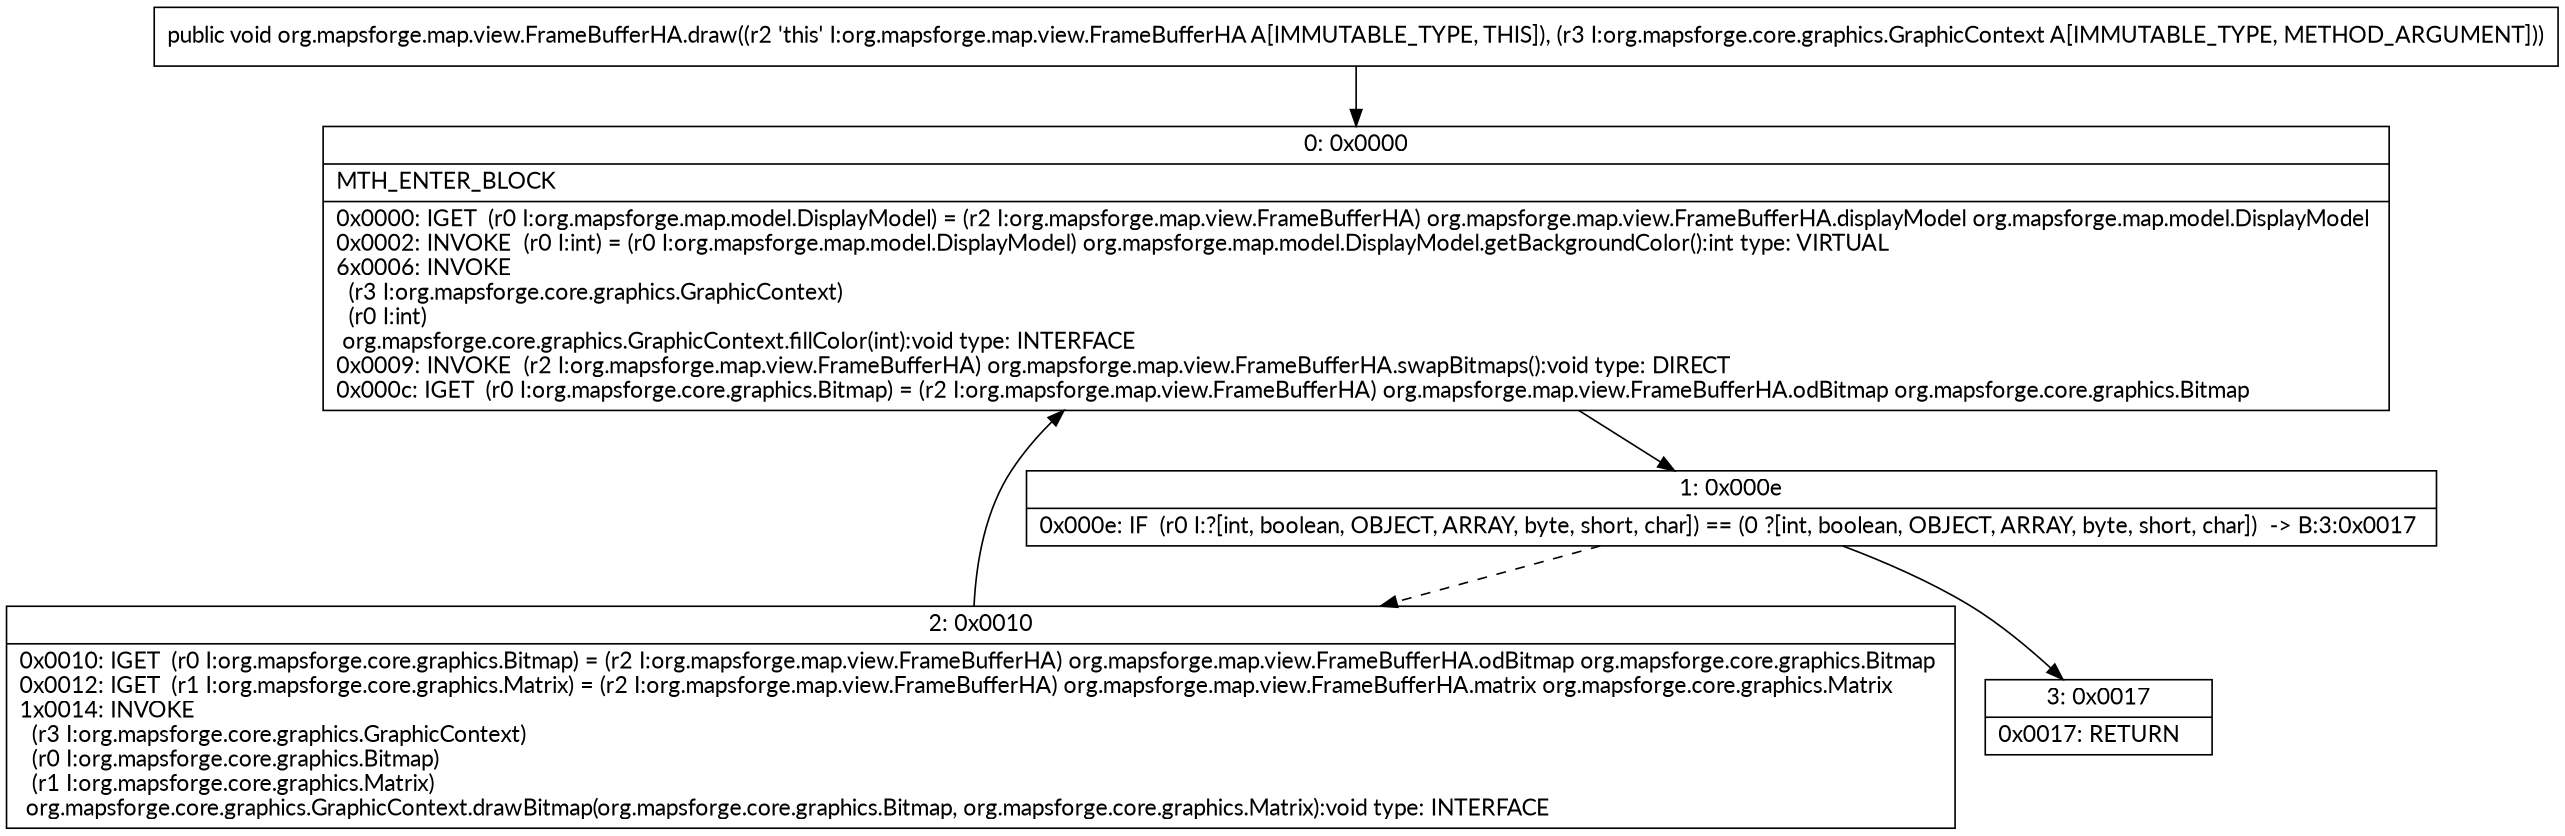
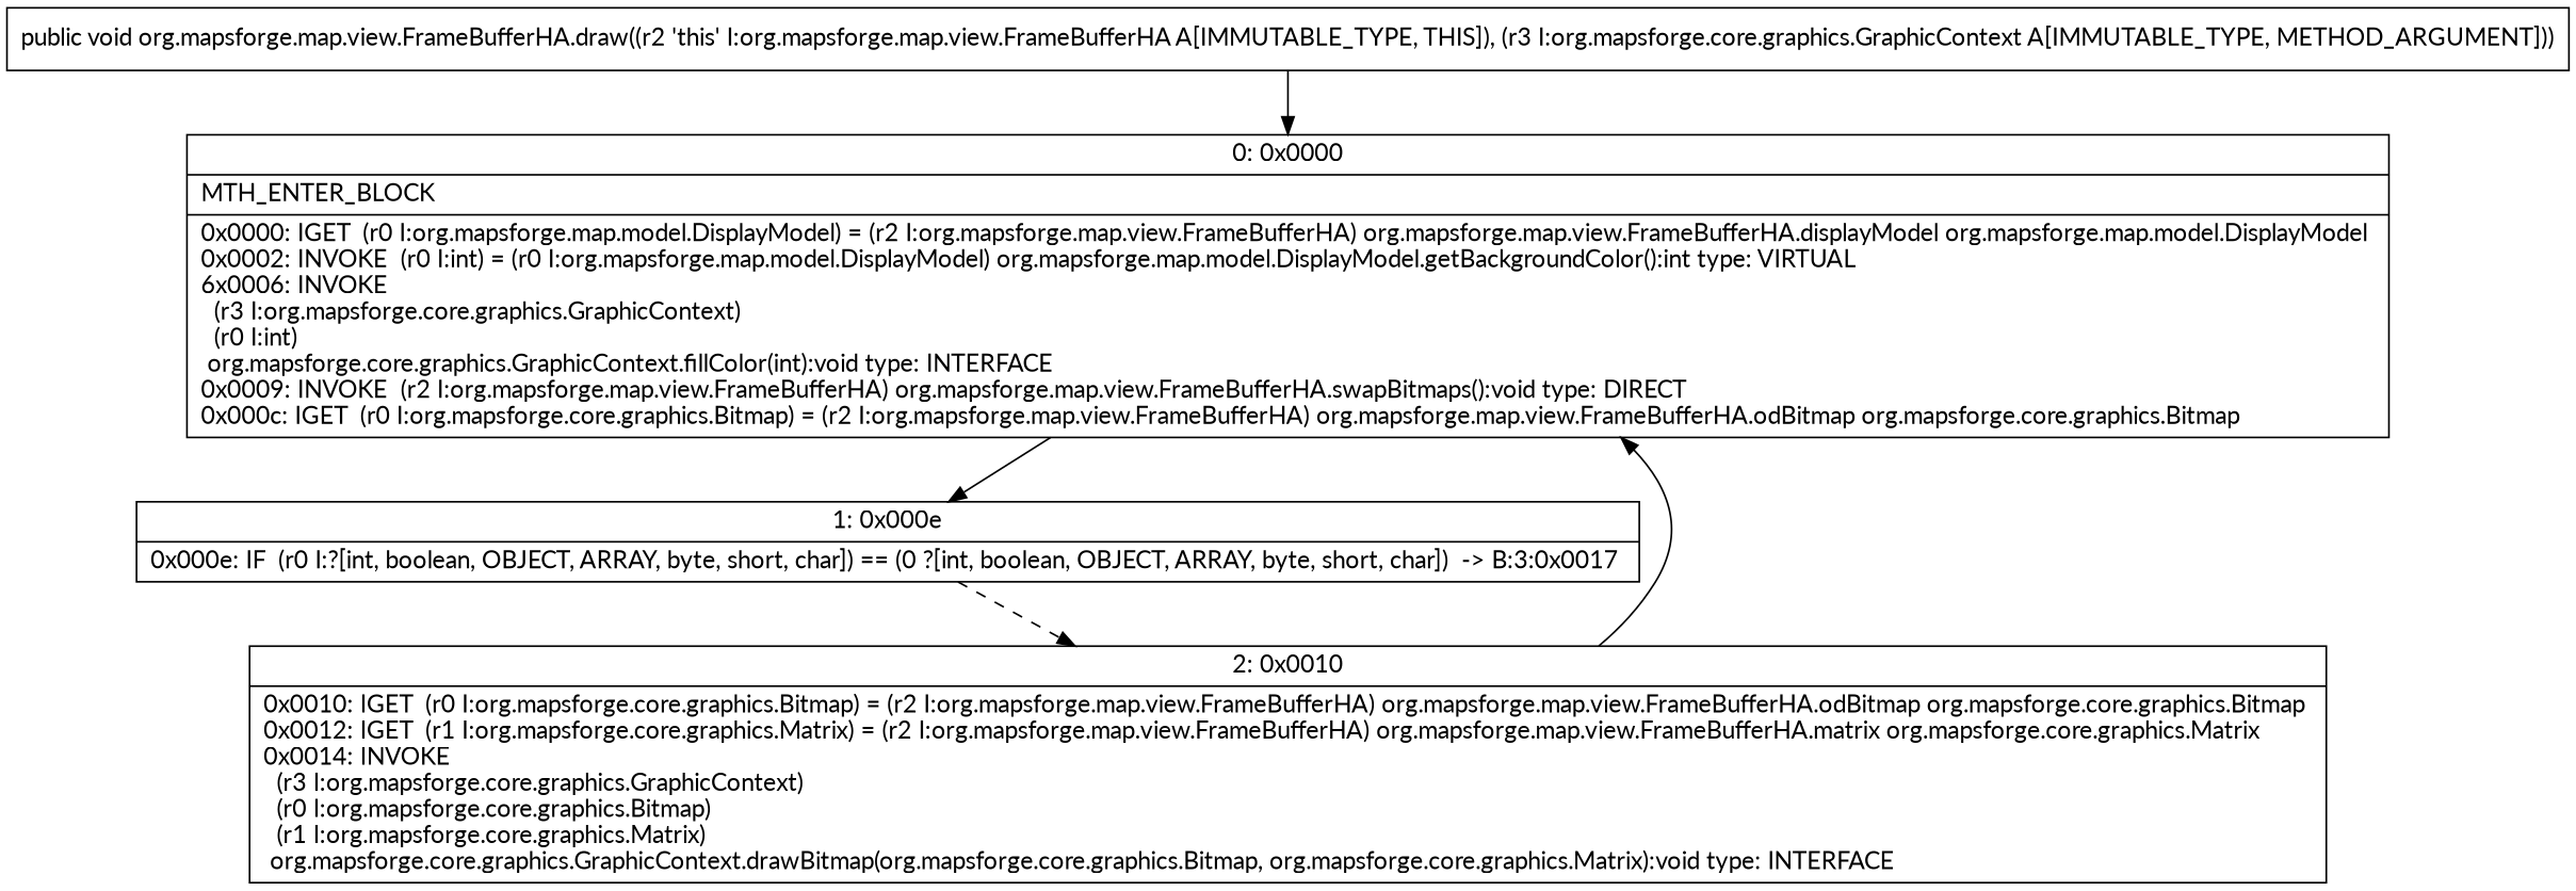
  digraph {
    fontname=Lato
    node [fontname=Lato shape=record]
    edge [fontname=Lato]
    n1 [label="{0\:\ 0x0000|MTH_ENTER_BLOCK\l|0x0000: IGET  (r0 I:org.mapsforge.map.model.DisplayModel) = (r2 I:org.mapsforge.map.view.FrameBufferHA) org.mapsforge.map.view.FrameBufferHA.displayModel org.mapsforge.map.model.DisplayModel \l0x0002: INVOKE  (r0 I:int) = (r0 I:org.mapsforge.map.model.DisplayModel) org.mapsforge.map.model.DisplayModel.getBackgroundColor():int type: VIRTUAL \l6x0006: INVOKE  \l  (r3 I:org.mapsforge.core.graphics.GraphicContext)\l  (r0 I:int)\l org.mapsforge.core.graphics.GraphicContext.fillColor(int):void type: INTERFACE \l0x0009: INVOKE  (r2 I:org.mapsforge.map.view.FrameBufferHA) org.mapsforge.map.view.FrameBufferHA.swapBitmaps():void type: DIRECT \l0x000c: IGET  (r0 I:org.mapsforge.core.graphics.Bitmap) = (r2 I:org.mapsforge.map.view.FrameBufferHA) org.mapsforge.map.view.FrameBufferHA.odBitmap org.mapsforge.core.graphics.Bitmap \l}"]
    n2 [label="{1\:\ 0x000e|0x000e: IF  (r0 I:?[int, boolean, OBJECT, ARRAY, byte, short, char]) == (0 ?[int, boolean, OBJECT, ARRAY, byte, short, char])  \-\> B:3:0x0017 \l}"]
-   n3 [label="{2\:\ 0x0010|0x0010: IGET  (r0 I:org.mapsforge.core.graphics.Bitmap) = (r2 I:org.mapsforge.map.view.FrameBufferHA) org.mapsforge.map.view.FrameBufferHA.odBitmap org.mapsforge.core.graphics.Bitmap \l0x0012: IGET  (r1 I:org.mapsforge.core.graphics.Matrix) = (r2 I:org.mapsforge.map.view.FrameBufferHA) org.mapsforge.map.view.FrameBufferHA.matrix org.mapsforge.core.graphics.Matrix \l1x0014: INVOKE  \l  (r3 I:org.mapsforge.core.graphics.GraphicContext)\l  (r0 I:org.mapsforge.core.graphics.Bitmap)\l  (r1 I:org.mapsforge.core.graphics.Matrix)\l org.mapsforge.core.graphics.GraphicContext.drawBitmap(org.mapsforge.core.graphics.Bitmap, org.mapsforge.core.graphics.Matrix):void type: INTERFACE \l}"]
-   n4 [label="{3\:\ 0x0017|0x0017: RETURN   \l}"]
+   n3 [label="{2\:\ 0x0010|0x0010: IGET  (r0 I:org.mapsforge.core.graphics.Bitmap) = (r2 I:org.mapsforge.map.view.FrameBufferHA) org.mapsforge.map.view.FrameBufferHA.odBitmap org.mapsforge.core.graphics.Bitmap \l0x0012: IGET  (r1 I:org.mapsforge.core.graphics.Matrix) = (r2 I:org.mapsforge.map.view.FrameBufferHA) org.mapsforge.map.view.FrameBufferHA.matrix org.mapsforge.core.graphics.Matrix \l0x0014: INVOKE  \l  (r3 I:org.mapsforge.core.graphics.GraphicContext)\l  (r0 I:org.mapsforge.core.graphics.Bitmap)\l  (r1 I:org.mapsforge.core.graphics.Matrix)\l org.mapsforge.core.graphics.GraphicContext.drawBitmap(org.mapsforge.core.graphics.Bitmap, org.mapsforge.core.graphics.Matrix):void type: INTERFACE \l}"]
    n5 [label="{public void org.mapsforge.map.view.FrameBufferHA.draw((r2 'this' I:org.mapsforge.map.view.FrameBufferHA A[IMMUTABLE_TYPE, THIS]), (r3 I:org.mapsforge.core.graphics.GraphicContext A[IMMUTABLE_TYPE, METHOD_ARGUMENT])) }"]
    n1 -> n2
    n2 -> n3 [style=dashed]
-   n2 -> n4
    n3 -> n1
    n5 -> n1
  }
